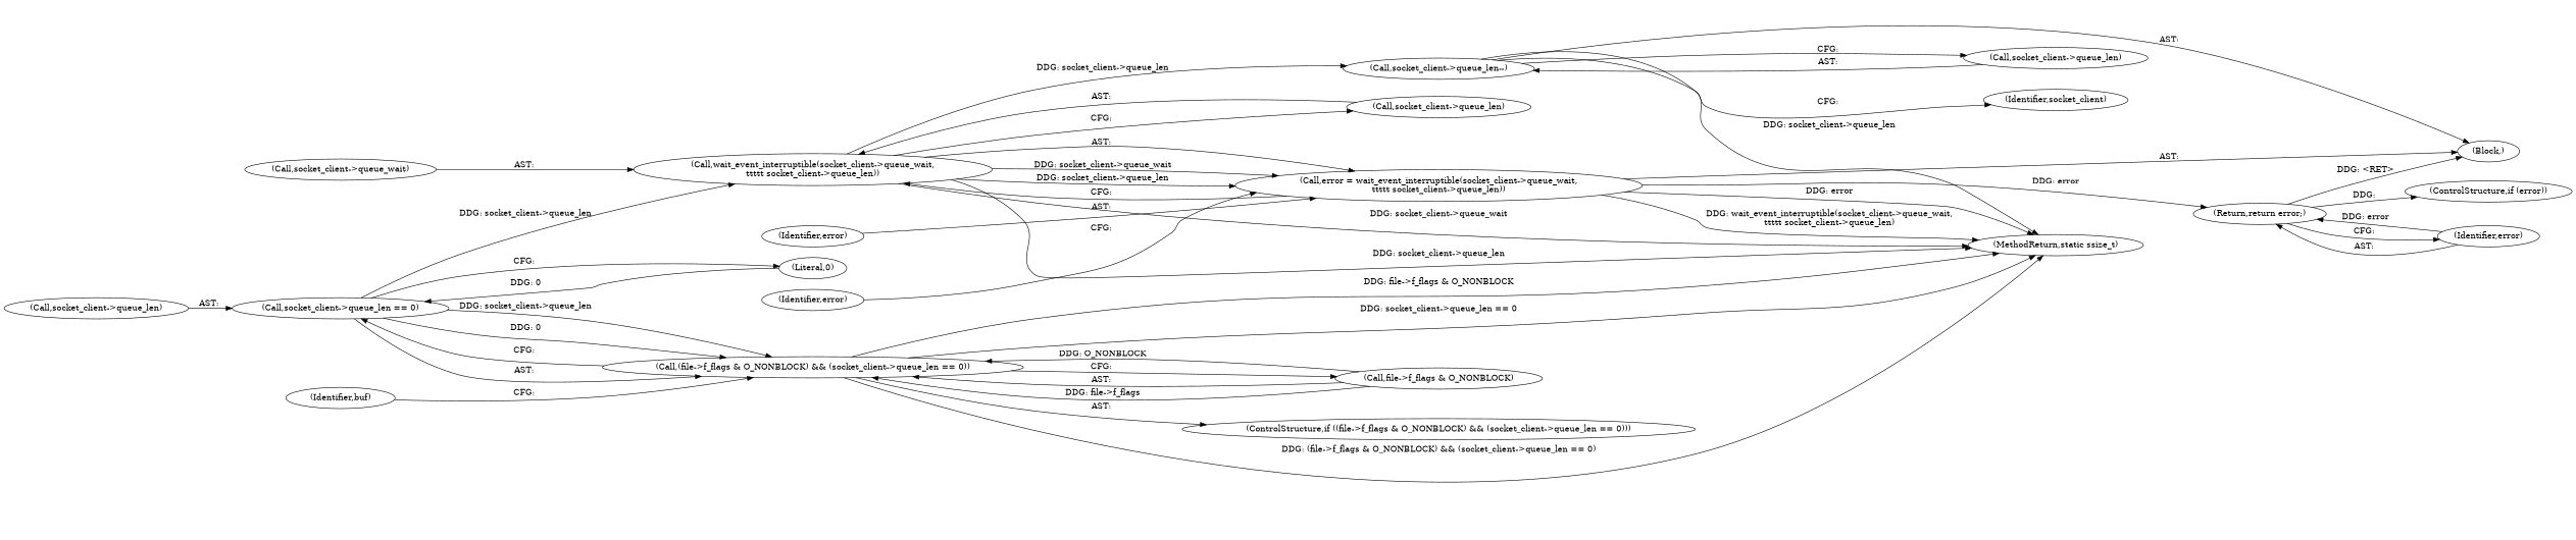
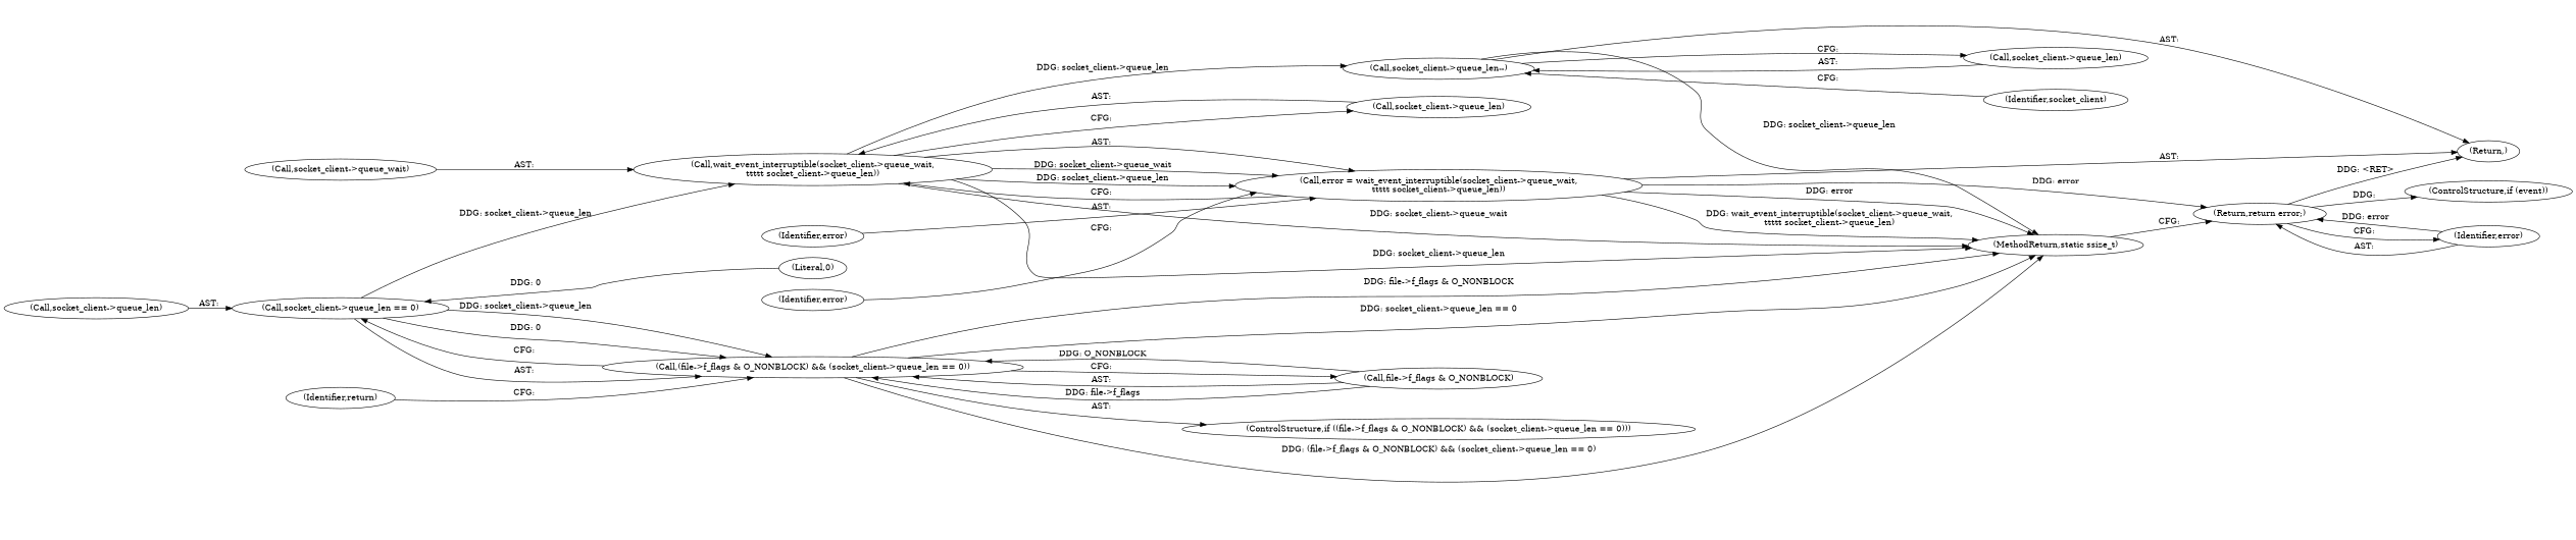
  digraph {
    rankdir=LR
    n1 [label="(Call,socket_client->queue_len == 0)"]
    n2 [label="(Call,(file->f_flags & O_NONBLOCK) && (socket_client->queue_len == 0))"]
    n3 [label="(Call,wait_event_interruptible(socket_client->queue_wait,\n\t\t\t\t\t socket_client->queue_len))"]
    n4 [label="(Literal,0)"]
    n5 [label="(MethodReturn,static ssize_t)"]
    n6 [label="(Call,file->f_flags & O_NONBLOCK)"]
    n7 [label="(ControlStructure,if ((file->f_flags & O_NONBLOCK) && (socket_client->queue_len == 0)))"]
    n8 [label="(Call,error = wait_event_interruptible(socket_client->queue_wait,\n\t\t\t\t\t socket_client->queue_len))"]
    n9 [label="(Call,socket_client->queue_len--)"]
    n10 [label="(Call,socket_client->queue_len)"]
    n11 [label="(Return,return error;)"]
-   n12 [label="(Block,)"]
+   n12 [label="(Return,)"]
    n13 [label="(Call,socket_client->queue_len)"]
    n14 [label="(Identifier,error)"]
-   n15 [label="(ControlStructure,if (error))"]
+   n15 [label="(ControlStructure,if (event))"]
    n16 [label="(Identifier,socket_client)"]
    n17 [label="(Call,socket_client->queue_wait)"]
    n18 [label="(Call,socket_client->queue_len)"]
    n19 [label="(Identifier,error)"]
    n20 [label="(Identifier,error)"]
-   n21 [label="(Identifier,buf)"]
+   n21 [label="(Identifier,return)"]
    n1 -> n2 [label="AST: "]
    n1 -> n2 [label="DDG: socket_client->queue_len"]
    n1 -> n2 [label="DDG: 0"]
    n1 -> n3 [label="DDG: socket_client->queue_len"]
-   n1 -> n4 [label="CFG: "]
    n2 -> n1 [label="CFG: "]
    n2 -> n5 [label="DDG: file->f_flags & O_NONBLOCK"]
    n2 -> n5 [label="DDG: socket_client->queue_len == 0"]
    n2 -> n5 [label="DDG: (file->f_flags & O_NONBLOCK) && (socket_client->queue_len == 0)"]
    n2 -> n6 [label="CFG: "]
    n2 -> n7 [label="AST: "]
    n3 -> n5 [label="DDG: socket_client->queue_wait"]
    n3 -> n5 [label="DDG: socket_client->queue_len"]
    n3 -> n8 [label="AST: "]
    n3 -> n8 [label="DDG: socket_client->queue_wait"]
    n3 -> n8 [label="DDG: socket_client->queue_len"]
    n3 -> n9 [label="DDG: socket_client->queue_len"]
    n3 -> n10 [label="CFG: "]
    n4 -> n1 [label="DDG: 0"]
+   n5 -> n11 [label="CFG: "]
    n6 -> n2 [label="AST: "]
    n6 -> n2 [label="DDG: file->f_flags"]
    n6 -> n2 [label="DDG: O_NONBLOCK"]
    n8 -> n3 [label="CFG: "]
    n8 -> n5 [label="DDG: error"]
    n8 -> n5 [label="DDG: wait_event_interruptible(socket_client->queue_wait,\n\t\t\t\t\t socket_client->queue_len)"]
    n8 -> n11 [label="DDG: error"]
    n8 -> n12 [label="AST: "]
    n9 -> n5 [label="DDG: socket_client->queue_len"]
    n9 -> n12 [label="AST: "]
    n9 -> n13 [label="CFG: "]
    n10 -> n3 [label="AST: "]
    n11 -> n12 [label="DDG: <RET>"]
    n11 -> n14 [label="CFG: "]
    n11 -> n15 [label="DDG: "]
    n13 -> n9 [label="AST: "]
    n14 -> n11 [label="AST: "]
    n14 -> n11 [label="DDG: error"]
-   n9 -> n16 [label="CFG: "]
+   n16 -> n9 [label="CFG: "]
    n17 -> n3 [label="AST: "]
    n18 -> n1 [label="AST: "]
    n19 -> n8 [label="AST: "]
    n20 -> n8 [label="CFG: "]
    n21 -> n2 [label="CFG: "]
  }
